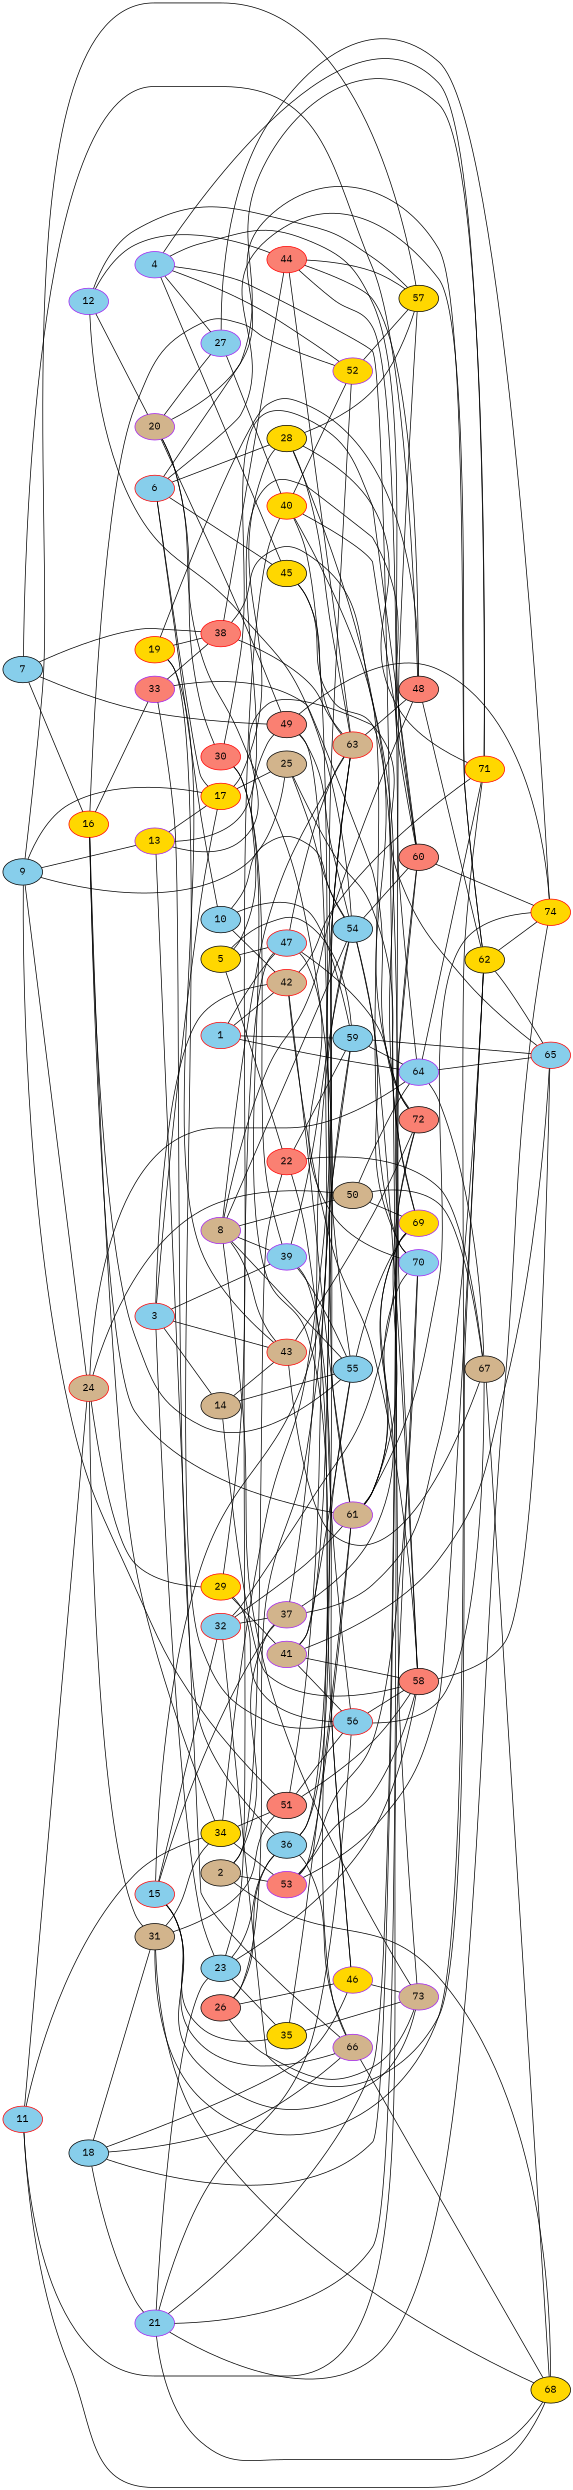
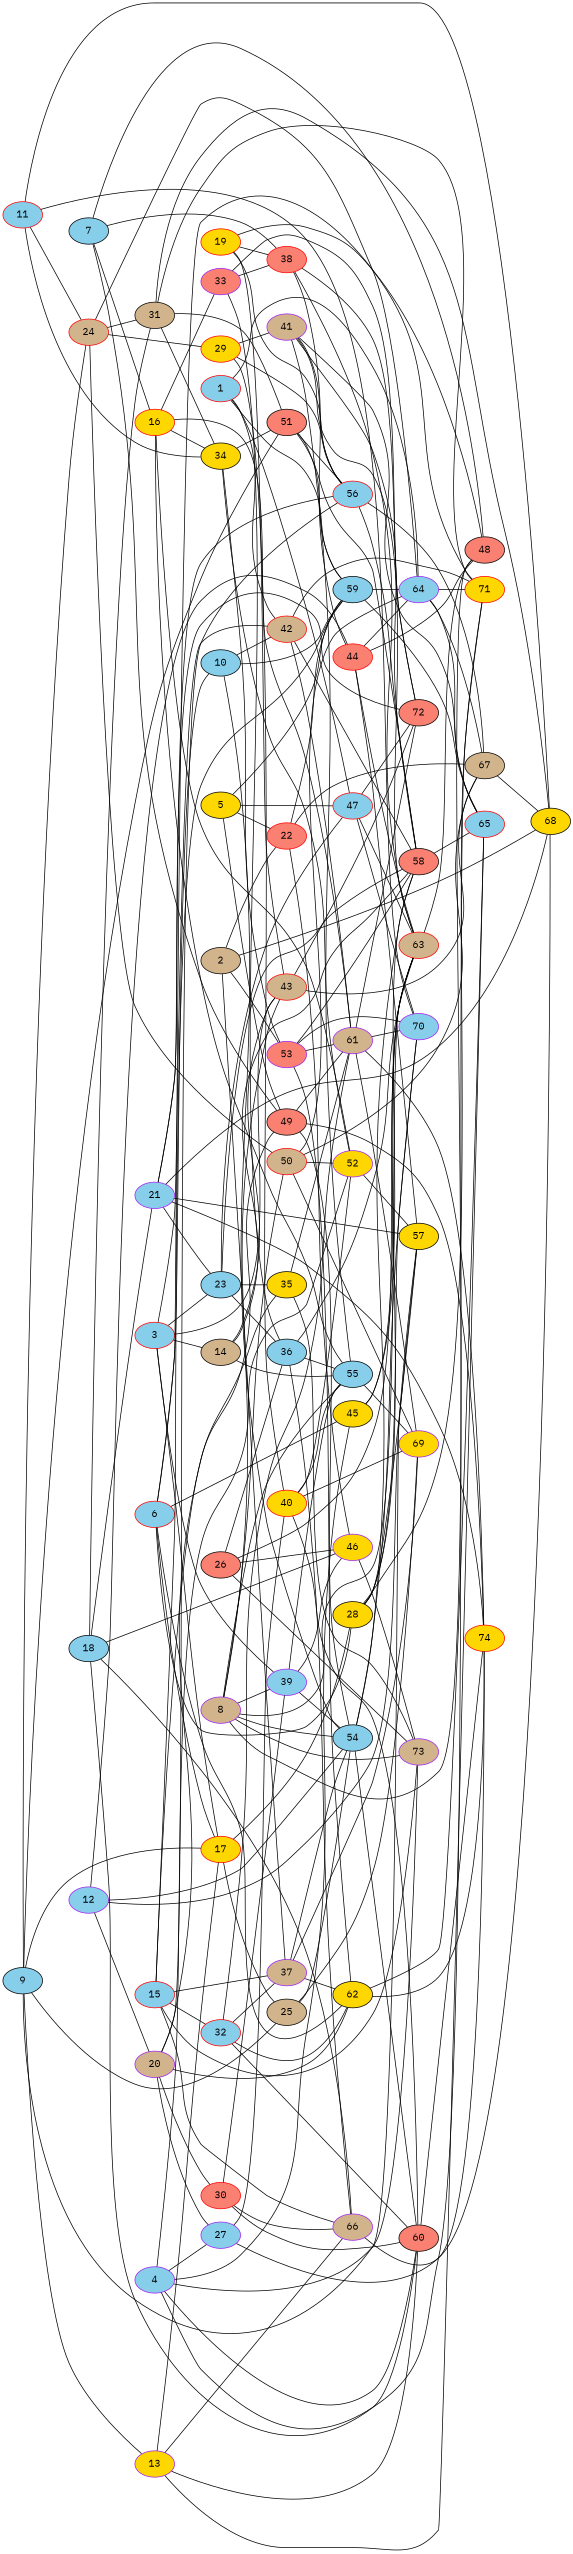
  graph {
    fontname="IBM Plex Mono"
    rankdir=LR
    node [color=black fillcolor=skyblue fontname="IBM Plex Mono" style=filled]
    edge [fontname="IBM Plex Mono" weight=1.0]
    1 [color=red]
    42 [color=red fillcolor=tan]
    47 [color=red]
    59
    64 [color=purple]
    71 [color=red fillcolor=gold]
    58 [fillcolor=salmon]
    61 [color=purple fillcolor=tan]
    63 [color=red fillcolor=tan]
    70 [color=purple]
    72 [fillcolor=salmon]
    65 [color=red]
    67 [fillcolor=tan]
    2 [fillcolor=tan]
    22 [color=red fillcolor=salmon]
    37 [color=purple fillcolor=tan]
    53 [color=purple fillcolor=salmon]
    68 [fillcolor=gold]
    46 [color=purple fillcolor=gold]
    62 [fillcolor=gold]
    54
    69 [color=purple fillcolor=gold]
    3 [color=red]
    14 [fillcolor=tan]
    17 [color=red fillcolor=gold]
    23
    39 [color=purple]
    43 [color=red fillcolor=tan]
    55
    28 [fillcolor=gold]
    25 [fillcolor=tan]
    35 [fillcolor=gold]
    36
    4 [color=purple]
    27 [color=purple]
    45 [fillcolor=gold]
    52 [color=purple fillcolor=gold]
    60 [fillcolor=salmon]
    73 [color=purple fillcolor=tan]
    74 [color=red fillcolor=gold]
    40 [color=red fillcolor=gold]
    57 [fillcolor=gold]
    5 [fillcolor=gold]
    49 [fillcolor=salmon]
    6 [color=red]
    10
    7
    16 [color=red fillcolor=gold]
    38 [color=red fillcolor=salmon]
    48 [fillcolor=salmon]
    34 [fillcolor=gold]
    33 [color=purple fillcolor=salmon]
    44 [color=red fillcolor=salmon]
    8 [color=purple fillcolor=tan]
-   50 [fillcolor=tan]
+   50 [color=red fillcolor=tan]
    9
    13 [color=purple fillcolor=gold]
    24 [color=red fillcolor=tan]
    51 [fillcolor=salmon]
    66 [color=purple fillcolor=tan]
    31 [fillcolor=tan]
    29 [color=red fillcolor=gold]
    56 [color=red]
    11 [color=red]
    12 [color=purple]
    20 [color=purple fillcolor=tan]
    30 [color=red fillcolor=salmon]
    15 [color=red]
    32 [color=red]
    18
    21 [color=purple]
    19 [color=red fillcolor=gold]
    41 [color=purple fillcolor=tan]
    26 [fillcolor=salmon]
    1 -- 42
    1 -- 47
    1 -- 59
    1 -- 64
    42 -- 71
    42 -- 58
    42 -- 61
    47 -- 63
    47 -- 70
    47 -- 72
    59 -- 64
    59 -- 65
    64 -- 71
    64 -- 65
    64 -- 67
    58 -- 65
    61 -- 70
    61 -- 72
    61 -- 69
    61 -- 74
    63 -- 48
    67 -- 68
    2 -- 22
    2 -- 37
    2 -- 53
    2 -- 68
    22 -- 59
    22 -- 67
    22 -- 46 [weight=2.0]
    37 -- 62
    37 -- 54
    37 -- 69
    53 -- 58
    53 -- 61
    53 -- 70
    53 -- 62
    46 -- 73
    62 -- 65
    62 -- 74
    54 -- 58
    54 -- 70
    54 -- 60
    3 -- 42
    3 -- 14
    3 -- 17
    3 -- 23
    3 -- 39
    3 -- 43
    14 -- 58
    14 -- 43
    14 -- 55
    17 -- 28
    17 -- 25
    23 -- 47
    23 -- 58
    23 -- 35
    23 -- 36
    39 -- 46
    39 -- 54
    39 -- 55
    43 -- 72
    43 -- 67
    55 -- 69
    28 -- 71
    28 -- 63
    28 -- 70
    28 -- 57
    25 -- 54
    25 -- 69
    35 -- 61
    35 -- 73
    36 -- 63
    36 -- 55
    36 -- 66
    4 -- 71
    4 -- 27
    4 -- 45
    4 -- 52
    4 -- 60
    4 -- 73
    27 -- 74
    27 -- 40
    45 -- 58
    45 -- 63 [weight=2.0]
    52 -- 57
    60 -- 74
    40 -- 69
    40 -- 55
    40 -- 52
    40 -- 60
    5 -- 47
    5 -- 59
    5 -- 22
    5 -- 49
    49 -- 61
    49 -- 54
    49 -- 74
    6 -- 71
    6 -- 62
    6 -- 17
    6 -- 28
    6 -- 45
    6 -- 10
    10 -- 42
    10 -- 59
    10 -- 54
    7 -- 49
    7 -- 16
    7 -- 38
    7 -- 48
    16 -- 61
    16 -- 55
    16 -- 52
    16 -- 34
    16 -- 33
    38 -- 63
    38 -- 72
    38 -- 44
-   48 -- 62
    34 -- 53
    34 -- 52
    34 -- 51
    33 -- 72
    33 -- 36
    33 -- 38
    44 -- 64
    44 -- 63
    44 -- 57
    44 -- 48
    8 -- 63
    8 -- 54
    8 -- 39
    8 -- 43
    8 -- 55
    8 -- 73
    8 -- 48
    8 -- 50
    50 -- 64
    50 -- 67
    50 -- 69
+   50 -- 52
    9 -- 17
    9 -- 25
    9 -- 57
    9 -- 13
    9 -- 24
    9 -- 51
    13 -- 65
    13 -- 17
    13 -- 60 [weight=2.0]
    13 -- 66
    24 -- 64
    24 -- 50
    24 -- 31
    24 -- 29
    51 -- 59
    51 -- 58
    51 -- 56
    66 -- 68
    31 -- 71
    31 -- 68
    31 -- 34
    31 -- 51
    29 -- 40
    29 -- 56
    29 -- 41
    56 -- 58
    56 -- 67
    11 -- 70
    11 -- 68
    11 -- 34
    11 -- 24
    12 -- 54
    12 -- 57
    12 -- 44
    12 -- 20
    20 -- 62
    20 -- 27
    20 -- 49
    20 -- 56
    20 -- 30
    30 -- 39
    30 -- 60
    30 -- 66
    15 -- 59
    15 -- 37
    15 -- 35
    15 -- 73
    15 -- 66
    15 -- 32
    32 -- 61
    32 -- 37
    32 -- 62
    32 -- 60 [weight=2.0]
    18 -- 46
    18 -- 60
    18 -- 66
    18 -- 31
    18 -- 21
    21 -- 72
    21 -- 68
    21 -- 23
    21 -- 74
    21 -- 57
    21 -- 56
    19 -- 43
    19 -- 38
    19 -- 48
    19 -- 56
    41 -- 58
    41 -- 63
    41 -- 65
    41 -- 55
    41 -- 56
    26 -- 63
    26 -- 46
    26 -- 36
    26 -- 73
  }
